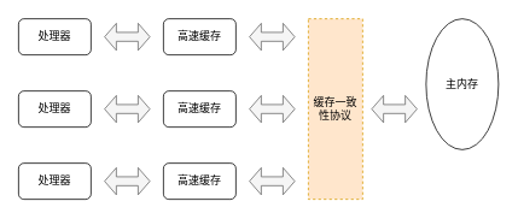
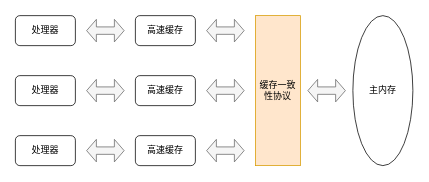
  <mxCell id="0" />
  <mxCell id="1" parent="0" />
  <mxCell id="2" value="处理器" style="rounded=1;whiteSpace=wrap;html=1;" vertex="1" parent="1"><mxGeometry x="20" y="20" width="80" height="40" as="geometry" /></mxCell>
  <mxCell id="3" value="处理器" style="rounded=1;whiteSpace=wrap;html=1;" vertex="1" parent="1"><mxGeometry x="20" y="100" width="80" height="40" as="geometry" /></mxCell>
  <mxCell id="4" value="处理器" style="rounded=1;whiteSpace=wrap;html=1;" vertex="1" parent="1"><mxGeometry x="20" y="180" width="80" height="40" as="geometry" /></mxCell>
  <mxCell id="5" value="高速缓存" style="rounded=1;whiteSpace=wrap;html=1;" vertex="1" parent="1"><mxGeometry x="180" y="20" width="80" height="40" as="geometry" /></mxCell>
  <mxCell id="6" value="高速缓存" style="rounded=1;whiteSpace=wrap;html=1;" vertex="1" parent="1"><mxGeometry x="180" y="100" width="80" height="40" as="geometry" /></mxCell>
  <mxCell id="7" value="高速缓存" style="rounded=1;whiteSpace=wrap;html=1;" vertex="1" parent="1"><mxGeometry x="180" y="180" width="80" height="40" as="geometry" /></mxCell>
- <mxCell id="8" value="缓存一致性协议" style="rounded=0;whiteSpace=wrap;html=1;fillColor=#ffe6cc;strokeColor=#d79b00;dashed=1;" vertex="1" parent="1"><mxGeometry x="340" y="20" width="60" height="200" as="geometry" /></mxCell>
- <mxCell id="9" value="主内存" style="ellipse;whiteSpace=wrap;html=1;" vertex="1" parent="1"><mxGeometry x="470" y="20" width="80" height="145" as="geometry" /></mxCell>
+ <mxCell id="8" value="缓存一致性协议" style="rounded=0;whiteSpace=wrap;html=1;fillColor=#ffe6cc;strokeColor=#d79b00;" vertex="1" parent="1"><mxGeometry x="340" y="20" width="60" height="200" as="geometry" /></mxCell>
+ <mxCell id="9" value="主内存" style="ellipse;whiteSpace=wrap;html=1;" vertex="1" parent="1"><mxGeometry x="470" y="20" width="80" height="200" as="geometry" /></mxCell>
  <mxCell id="10" value="" style="html=1;shadow=0;dashed=0;align=center;verticalAlign=middle;shape=mxgraph.arrows2.twoWayArrow;dy=0.67;dx=13;fillColor=#f5f5f5;strokeColor=#666666;fontColor=#333333;" vertex="1" parent="1"><mxGeometry x="115" y="105" width="50" height="30" as="geometry" /></mxCell>
  <mxCell id="11" value="" style="html=1;shadow=0;dashed=0;align=center;verticalAlign=middle;shape=mxgraph.arrows2.twoWayArrow;dy=0.67;dx=13;fillColor=#f5f5f5;strokeColor=#666666;fontColor=#333333;" vertex="1" parent="1"><mxGeometry x="115" y="25" width="50" height="30" as="geometry" /></mxCell>
  <mxCell id="12" value="" style="html=1;shadow=0;dashed=0;align=center;verticalAlign=middle;shape=mxgraph.arrows2.twoWayArrow;dy=0.67;dx=13;fillColor=#f5f5f5;strokeColor=#666666;fontColor=#333333;" vertex="1" parent="1"><mxGeometry x="115" y="185" width="50" height="30" as="geometry" /></mxCell>
  <mxCell id="13" value="" style="html=1;shadow=0;dashed=0;align=center;verticalAlign=middle;shape=mxgraph.arrows2.twoWayArrow;dy=0.67;dx=13;fillColor=#f5f5f5;strokeColor=#666666;fontColor=#333333;" vertex="1" parent="1"><mxGeometry x="275" y="25" width="50" height="30" as="geometry" /></mxCell>
  <mxCell id="14" value="" style="html=1;shadow=0;dashed=0;align=center;verticalAlign=middle;shape=mxgraph.arrows2.twoWayArrow;dy=0.67;dx=13;fillColor=#f5f5f5;strokeColor=#666666;fontColor=#333333;" vertex="1" parent="1"><mxGeometry x="275" y="105" width="50" height="30" as="geometry" /></mxCell>
  <mxCell id="15" value="" style="html=1;shadow=0;dashed=0;align=center;verticalAlign=middle;shape=mxgraph.arrows2.twoWayArrow;dy=0.67;dx=13;fillColor=#f5f5f5;strokeColor=#666666;fontColor=#333333;" vertex="1" parent="1"><mxGeometry x="275" y="185" width="50" height="30" as="geometry" /></mxCell>
  <mxCell id="16" value="" style="html=1;shadow=0;dashed=0;align=center;verticalAlign=middle;shape=mxgraph.arrows2.twoWayArrow;dy=0.67;dx=13;fillColor=#f5f5f5;strokeColor=#666666;fontColor=#333333;" vertex="1" parent="1"><mxGeometry x="410" y="105" width="50" height="30" as="geometry" /></mxCell>
